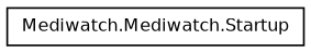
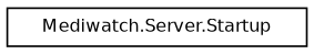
  digraph {
    rankdir=LR
-   n1 [color=black fillcolor=white fontname=Helvetica fontsize=10 height=0.2 label="Mediwatch.Mediwatch.Startup" shape=record style=filled width=0.4]
+   n1 [color=black fillcolor=white fontname=Helvetica fontsize=10 height=0.2 label="Mediwatch.Server.Startup" shape=record style=filled width=0.4]
  }
